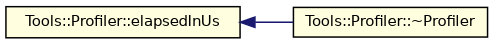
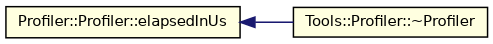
  digraph {
    rankdir=LR
    node [color=black fillcolor=lightyellow fontname=Helvetica fontsize=10 shape=record style=filled]
-   n1 [fontcolor=black height=0.2 label="Tools::Profiler::elapsedInUs" width=0.4]
+   n1 [fontcolor=black height=0.2 label="Profiler::Profiler::elapsedInUs" width=0.4]
    n2 [height=0.2 label="Tools::Profiler::~Profiler" width=0.4]
    n1 -> n2 [color=midnightblue dir=back fontname=Helvetica fontsize=10 labelfontname=Helvetica labelfontsize=10 style=solid]
  }
